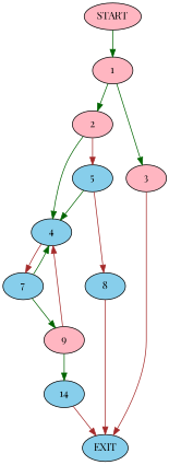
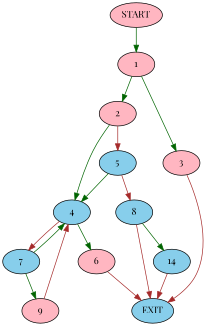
  digraph {
    fontname="Playfair Display"
    node [fillcolor=lightpink fontname="Playfair Display" style=filled]
    edge [color=darkgreen fontname="Playfair Display"]
    n1 [label=START]
    1
    2
    3
    n5 [fillcolor=skyblue label=EXIT]
    4 [fillcolor=skyblue]
    5 [fillcolor=skyblue]
+   6
    7 [fillcolor=skyblue]
    8 [fillcolor=skyblue]
    9
    n12 [fillcolor=skyblue label=14]
    n1 -> 1
    1 -> 2
    1 -> 3
    2 -> 4
    2 -> 5 [color=brown]
    3 -> n5 [color=brown]
+   4 -> 6
    4 -> 7 [color=brown]
    5 -> 4
    5 -> 8 [color=brown]
+   6 -> n5 [color=brown]
    7 -> 4
    7 -> 9
    8 -> n5 [color=brown]
    9 -> 4 [color=brown]
-   9 -> n12
+   8 -> n12
    n12 -> n5 [color=brown]
  }
